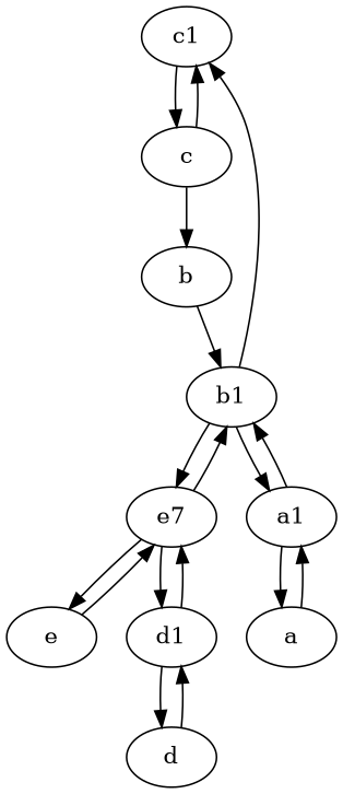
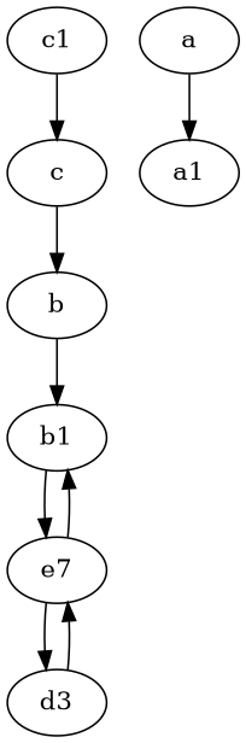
  digraph {
    c1
    c
    b1
    n4 [label=e7]
    a1
    b
-   e
-   d1
-   d
+   d1 [label=d3]
    a
    c1 -> c
-   c -> c1
    c -> b
-   b1 -> c1
    b1 -> n4
-   b1 -> a1
    n4 -> b1
-   n4 -> e
    n4 -> d1
-   a1 -> b1
-   a1 -> a
    b -> b1
-   e -> n4
    d1 -> n4
-   d1 -> d
-   d -> d1
    a -> a1
  }
